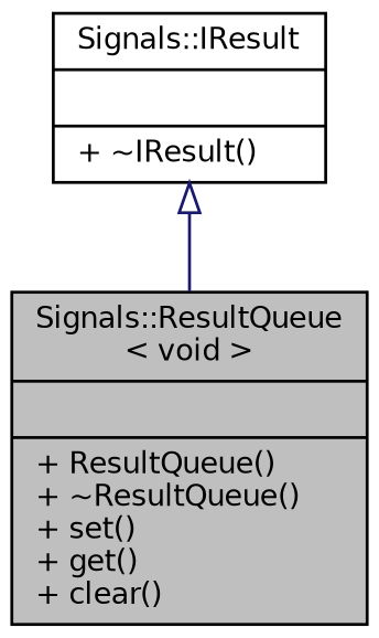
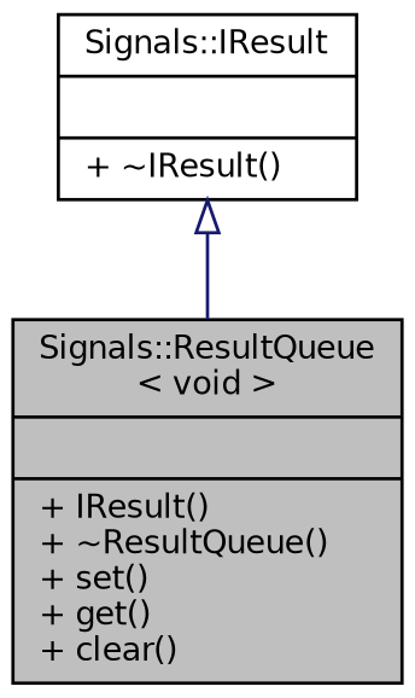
  digraph {
    node [color=black fontname=Helvetica fontsize=10 shape=record style=filled]
-   n1 [fillcolor=grey75 fontcolor=black height=0.2 label="{Signals::ResultQueue\l\< void \>\n||+ ResultQueue()\l+ ~ResultQueue()\l+ set()\l+ get()\l+ clear()\l}" width=0.4]
+   n1 [fillcolor=grey75 fontcolor=black height=0.2 label="{Signals::ResultQueue\l\< void \>\n||+ IResult()\l+ ~ResultQueue()\l+ set()\l+ get()\l+ clear()\l}" width=0.4]
    n2 [fillcolor=white height=0.2 label="{Signals::IResult\n||+ ~IResult()\l}" width=0.4]
    n2 -> n1 [arrowtail=onormal color=midnightblue dir=back fontname=Helvetica fontsize=10 labelfontname=Helvetica labelfontsize=10 style=solid]
  }
